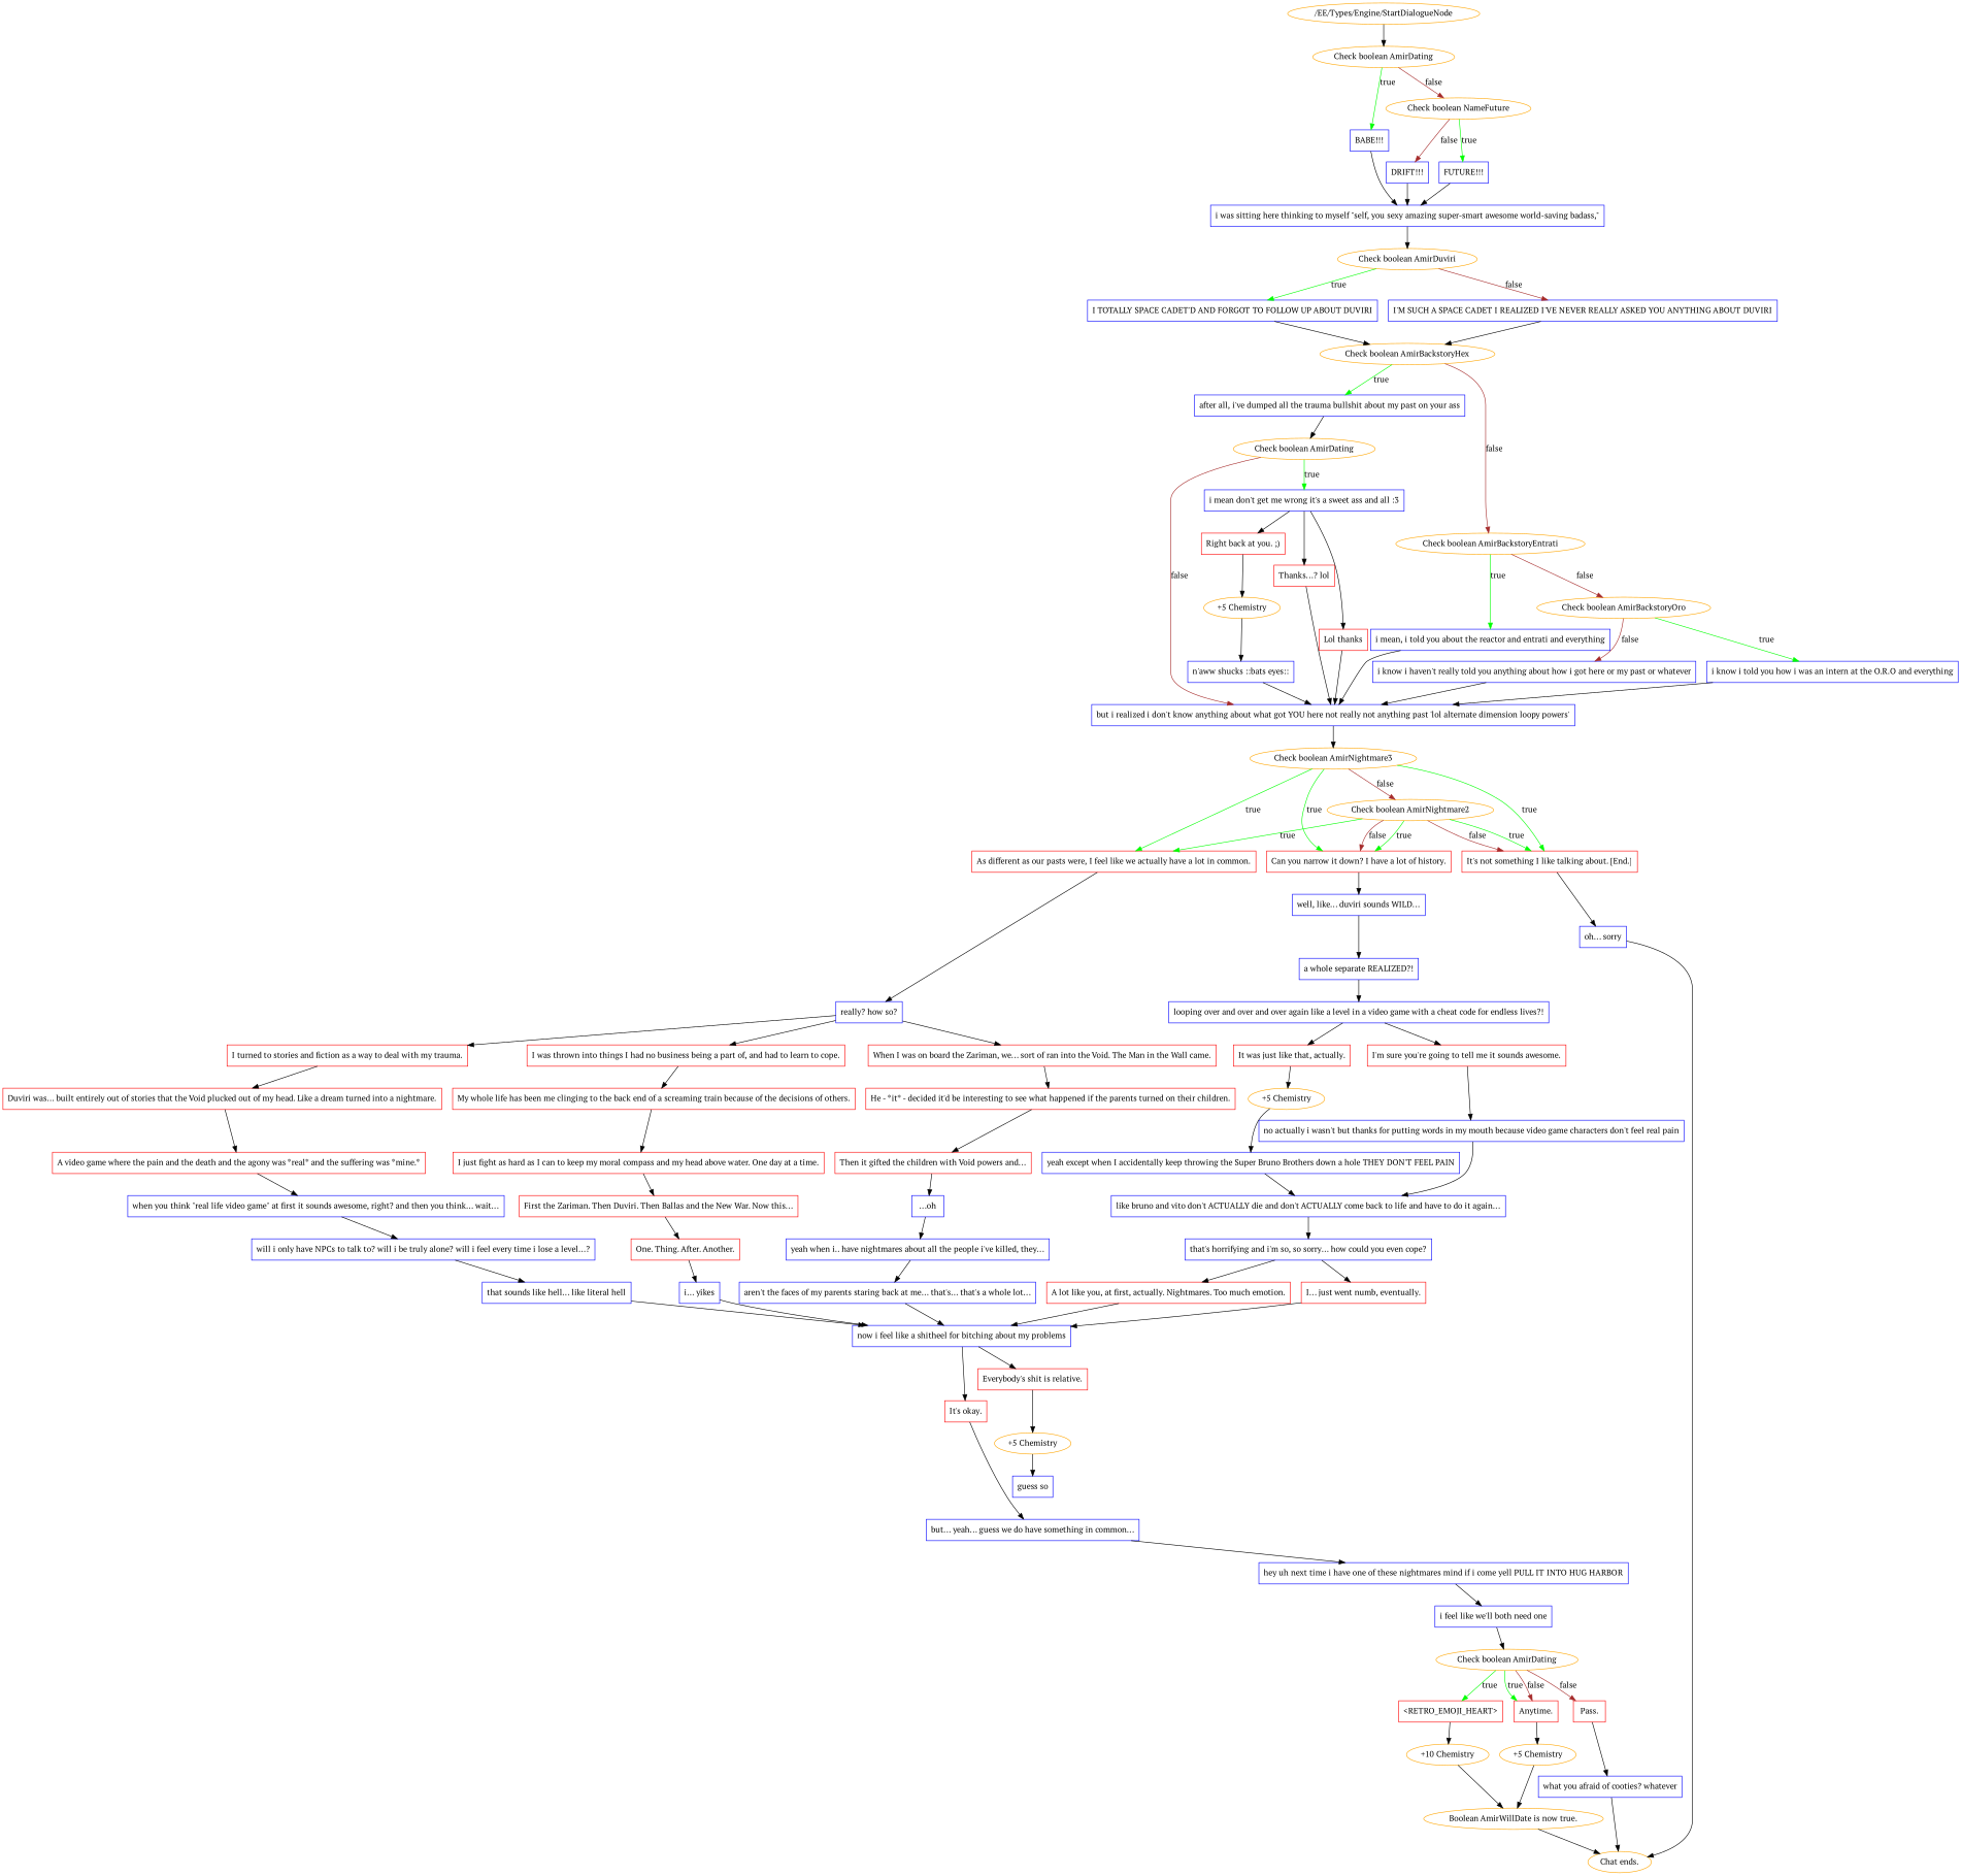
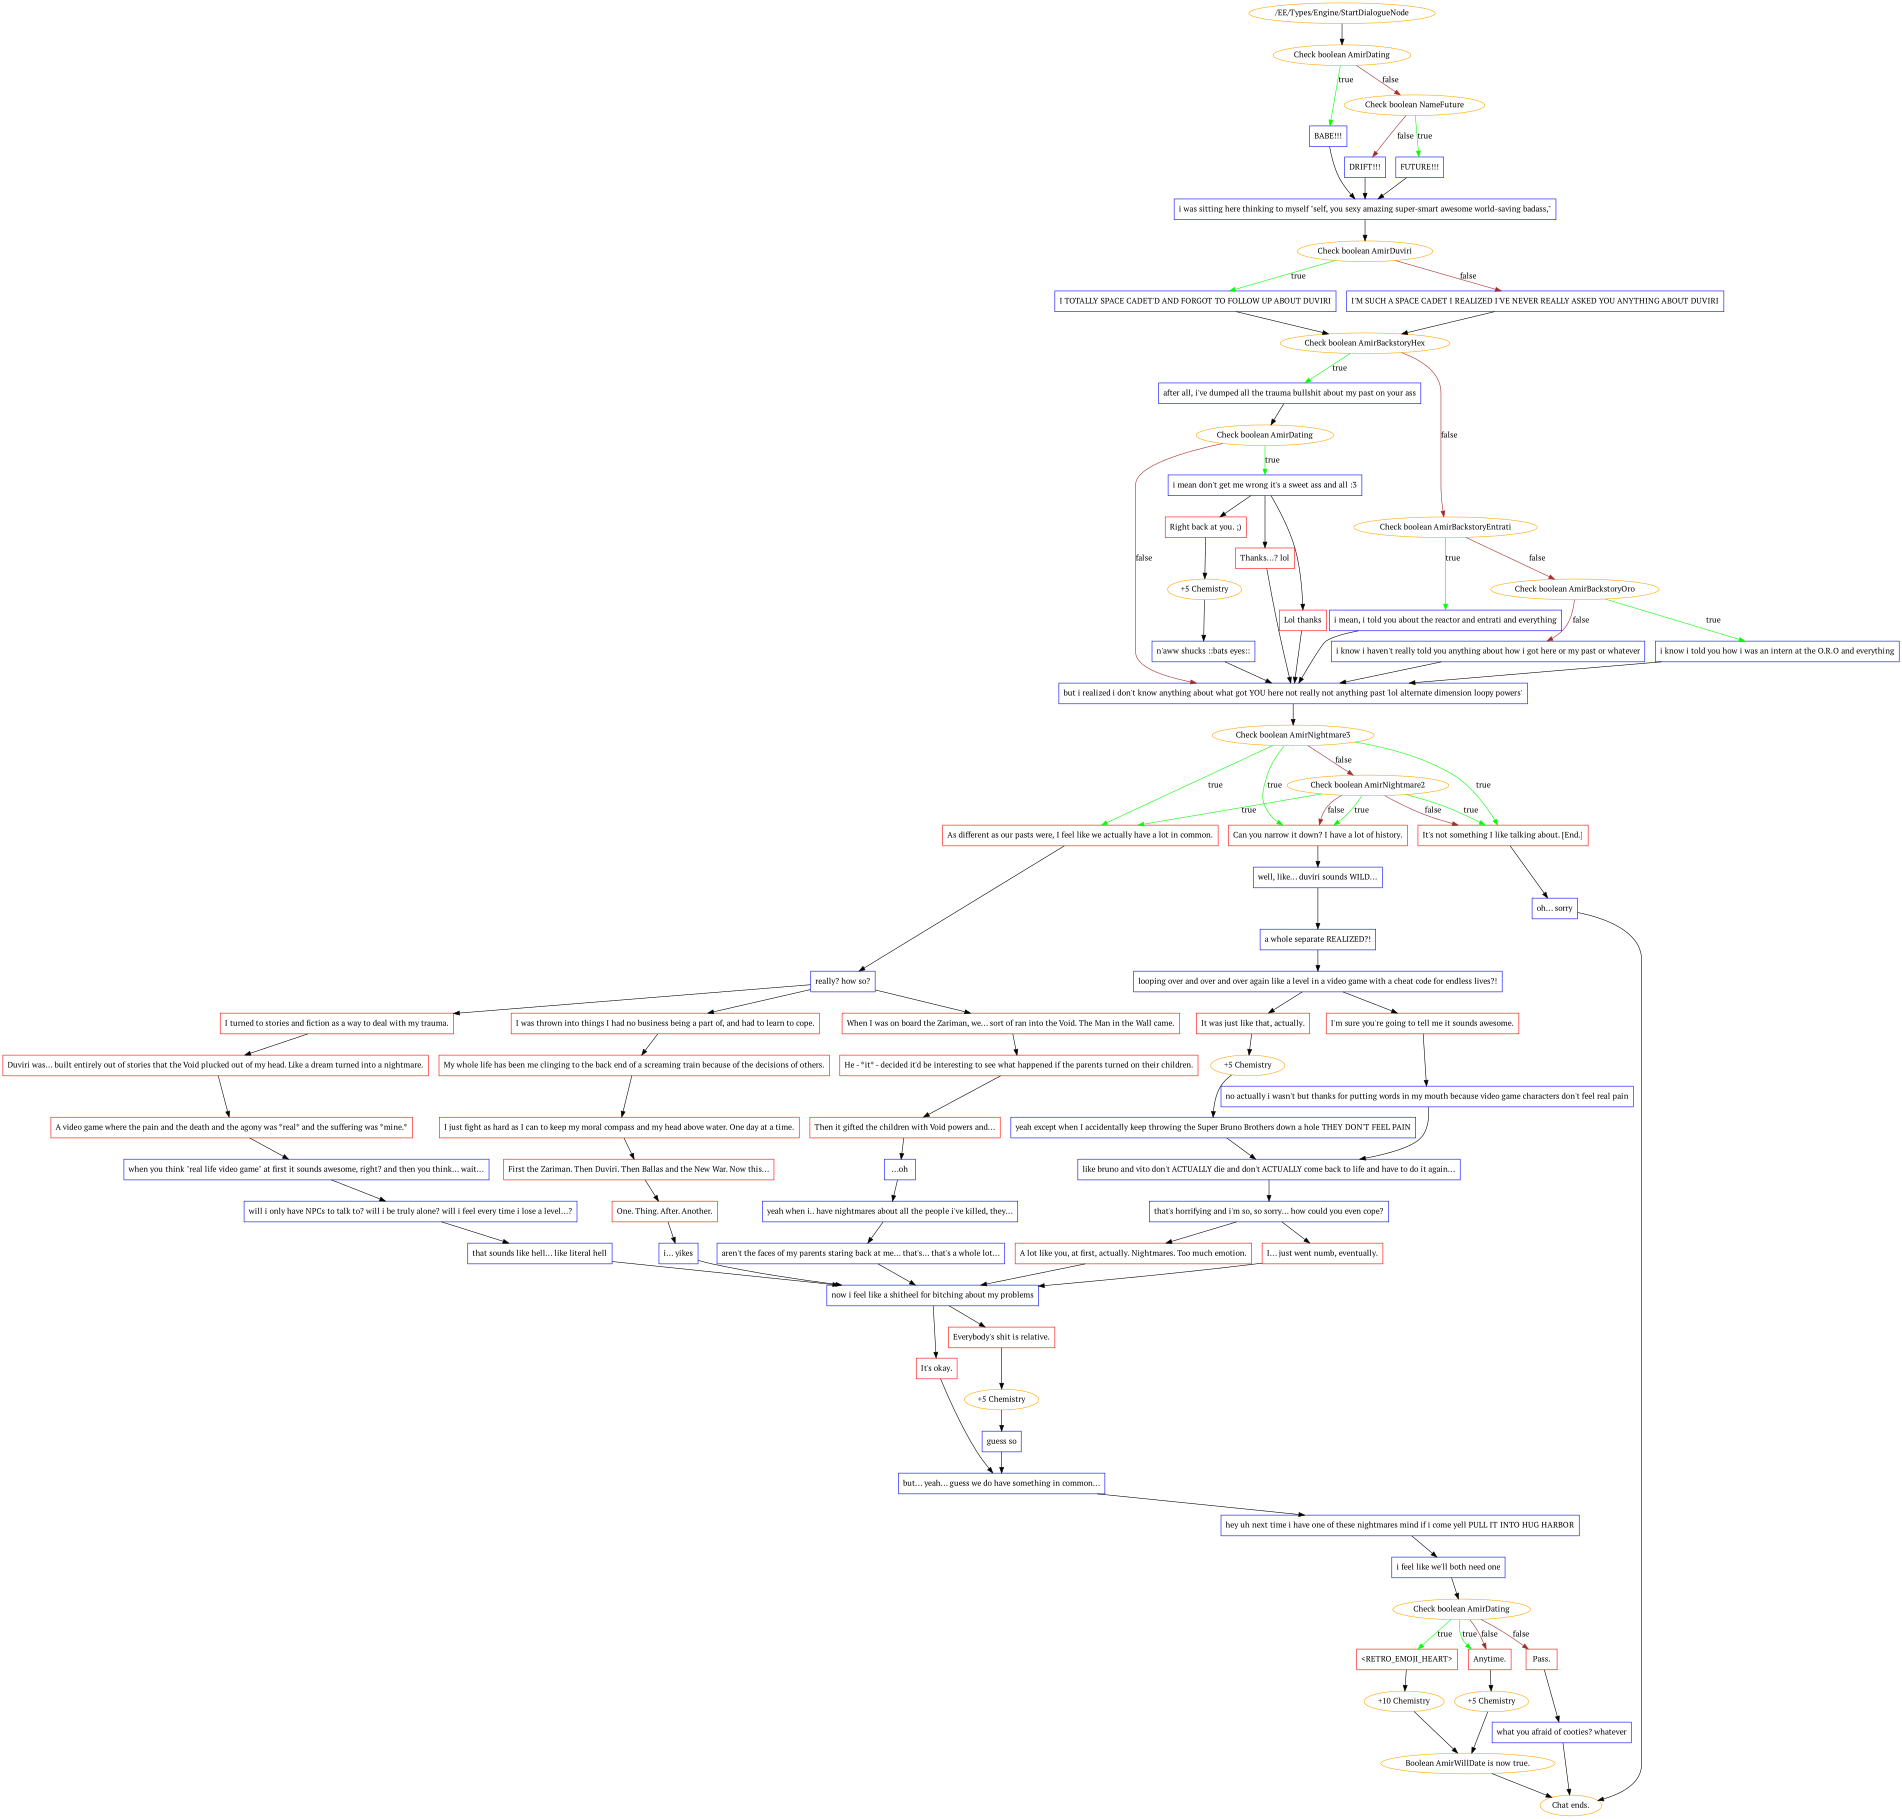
  digraph {
    fontname="PT Serif"
    node [color=blue fontname="PT Serif" shape=box]
    edge [fontname="PT Serif"]
    n1 [color=orange label="/EE/Types/Engine/StartDialogueNode" shape=""]
    n2 [color=orange label="Check boolean AmirDating" shape=""]
    n3 [label="BABE!!!"]
    n4 [color=orange label="Check boolean NameFuture" shape=""]
    n5 [label="i was sitting here thinking to myself \"self, you sexy amazing super-smart awesome world-saving badass,\""]
    n6 [label="FUTURE!!!"]
    n7 [label="DRIFT!!!"]
    n8 [color=orange label="Check boolean AmirDuviri" shape=""]
    n9 [label="I TOTALLY SPACE CADET'D AND FORGOT TO FOLLOW UP ABOUT DUVIRI"]
    n10 [label="I'M SUCH A SPACE CADET I REALIZED I'VE NEVER REALLY ASKED YOU ANYTHING ABOUT DUVIRI"]
    n11 [color=orange label="Check boolean AmirBackstoryHex" shape=""]
    n12 [label="after all, i've dumped all the trauma bullshit about my past on your ass"]
    n13 [color=orange label="Check boolean AmirBackstoryEntrati" shape=""]
    n14 [color=orange label="Check boolean AmirDating" shape=""]
    n15 [label="i mean, i told you about the reactor and entrati and everything"]
    n16 [color=orange label="Check boolean AmirBackstoryOro" shape=""]
    n17 [label="i mean don't get me wrong it's a sweet ass and all :3"]
    n18 [label="but i realized i don't know anything about what got YOU here not really not anything past 'lol alternate dimension loopy powers'"]
    n19 [label="i know i told you how i was an intern at the O.R.O and everything"]
    n20 [label="i know i haven't really told you anything about how i got here or my past or whatever"]
    n21 [color=red label="Thanks...? lol"]
    n22 [color=red label="Lol thanks"]
    n23 [color=red label="Right back at you. ;)"]
    n24 [color=orange label="Check boolean AmirNightmare3" shape=""]
    n25 [color=orange label="+5 Chemistry" shape=""]
    n26 [color=red label="As different as our pasts were, I feel like we actually have a lot in common."]
    n27 [color=red label="Can you narrow it down? I have a lot of history."]
    n28 [color=red label="It's not something I like talking about. [End.]"]
    n29 [color=orange label="Check boolean AmirNightmare2" shape=""]
    n30 [label="n'aww shucks ::bats eyes::"]
    n31 [label="really? how so?"]
    n32 [label="well, like... duviri sounds WILD..."]
    n33 [label="oh... sorry"]
    n34 [color=red label="I turned to stories and fiction as a way to deal with my trauma."]
    n35 [color=red label="I was thrown into things I had no business being a part of, and had to learn to cope."]
    n36 [color=red label="When I was on board the Zariman, we... sort of ran into the Void. The Man in the Wall came."]
    n37 [label="a whole separate REALIZED?!"]
    "Chat ends." [color=orange shape=""]
    n39 [color=red label="Duviri was... built entirely out of stories that the Void plucked out of my head. Like a dream turned into a nightmare."]
    n40 [color=red label="My whole life has been me clinging to the back end of a screaming train because of the decisions of others."]
    n41 [color=red label="He - *it* - decided it'd be interesting to see what happened if the parents turned on their children."]
    n42 [label="looping over and over and over again like a level in a video game with a cheat code for endless lives?!"]
    n43 [color=red label="A video game where the pain and the death and the agony was *real* and the suffering was *mine.*"]
    n44 [color=red label="I just fight as hard as I can to keep my moral compass and my head above water. One day at a time."]
    n45 [color=red label="Then it gifted the children with Void powers and..."]
    n46 [color=red label="I'm sure you're going to tell me it sounds awesome."]
    n47 [color=red label="It was just like that, actually."]
    n48 [label="when you think \"real life video game\" at first it sounds awesome, right? and then you think... wait..."]
    n49 [color=red label="First the Zariman. Then Duviri. Then Ballas and the New War. Now this..."]
    n50 [label="...oh"]
    n51 [label="no actually i wasn't but thanks for putting words in my mouth because video game characters don't feel real pain"]
    n52 [color=orange label="+5 Chemistry" shape=""]
    n53 [label="will i only have NPCs to talk to? will i be truly alone? will i feel every time i lose a level...?"]
    n54 [color=red label="One. Thing. After. Another."]
    n55 [label="yeah when i.. have nightmares about all the people i've killed, they..."]
    n56 [label="like bruno and vito don't ACTUALLY die and don't ACTUALLY come back to life and have to do it again..."]
    n57 [label="yeah except when I accidentally keep throwing the Super Bruno Brothers down a hole THEY DON'T FEEL PAIN"]
    n58 [label="that sounds like hell... like literal hell"]
    n59 [label="i... yikes"]
    n60 [label="aren't the faces of my parents staring back at me... that's... that's a whole lot..."]
    n61 [label="that's horrifying and i'm so, so sorry... how could you even cope?"]
    n62 [label="now i feel like a shitheel for bitching about my problems"]
    n63 [color=red label="A lot like you, at first, actually. Nightmares. Too much emotion."]
    n64 [color=red label="I... just went numb, eventually."]
    n65 [color=red label="It's okay."]
    n66 [color=red label="Everybody's shit is relative."]
    n67 [label="but... yeah... guess we do have something in common..."]
    n68 [color=orange label="+5 Chemistry" shape=""]
    n69 [label="hey uh next time i have one of these nightmares mind if i come yell PULL IT INTO HUG HARBOR"]
    n70 [label="guess so"]
    n71 [label="i feel like we'll both need one"]
    n72 [color=orange label="Check boolean AmirDating" shape=""]
    n73 [color=red label="<RETRO_EMOJI_HEART>"]
    n74 [color=red label="Anytime."]
    n75 [color=red label="Pass."]
    n76 [color=orange label="+10 Chemistry" shape=""]
    n77 [color=orange label="+5 Chemistry" shape=""]
    n78 [label="what you afraid of cooties? whatever"]
    n79 [color=orange label="Boolean AmirWillDate is now true." shape=""]
    n1 -> n2
    n2 -> n3 [color=green label=true]
    n2 -> n4 [color=brown label=false]
    n3 -> n5
    n4 -> n6 [color=green label=true]
    n4 -> n7 [color=brown label=false]
    n5 -> n8
    n6 -> n5
    n7 -> n5
    n8 -> n9 [color=green label=true]
    n8 -> n10 [color=brown label=false]
    n9 -> n11
    n10 -> n11
    n11 -> n12 [color=green label=true]
    n11 -> n13 [color=brown label=false]
    n12 -> n14
    n13 -> n15 [color=green label=true]
    n13 -> n16 [color=brown label=false]
    n14 -> n17 [color=green label=true]
    n14 -> n18 [color=brown label=false]
    n15 -> n18
    n16 -> n19 [color=green label=true]
    n16 -> n20 [color=brown label=false]
    n17 -> n21
    n17 -> n22
    n17 -> n23
    n18 -> n24
    n19 -> n18
    n20 -> n18
    n21 -> n18
    n22 -> n18
    n23 -> n25
    n24 -> n26 [color=green label=true]
    n24 -> n27 [color=green label=true]
    n24 -> n28 [color=green label=true]
    n24 -> n29 [color=brown label=false]
    n25 -> n30
    n26 -> n31
    n27 -> n32
    n28 -> n33
    n29 -> n26 [color=green label=true]
    n29 -> n27 [color=green label=true]
    n29 -> n27 [color=brown label=false]
    n29 -> n28 [color=green label=true]
    n29 -> n28 [color=brown label=false]
    n30 -> n18
    n31 -> n34
    n31 -> n35
    n31 -> n36
    n32 -> n37
    n33 -> "Chat ends."
    n34 -> n39
    n35 -> n40
    n36 -> n41
    n37 -> n42
    n39 -> n43
    n40 -> n44
    n41 -> n45
    n42 -> n46
    n42 -> n47
    n43 -> n48
    n44 -> n49
    n45 -> n50
    n46 -> n51
    n47 -> n52
    n48 -> n53
    n49 -> n54
    n50 -> n55
    n51 -> n56
    n52 -> n57
    n53 -> n58
    n54 -> n59
    n55 -> n60
    n56 -> n61
    n57 -> n56
    n58 -> n62
    n59 -> n62
    n60 -> n62
    n61 -> n63
    n61 -> n64
    n62 -> n65
    n62 -> n66
    n63 -> n62
    n64 -> n62
    n65 -> n67
    n66 -> n68
    n67 -> n69
    n68 -> n70
    n69 -> n71
+   n70 -> n67
    n71 -> n72
    n72 -> n73 [color=green label=true]
    n72 -> n74 [color=green label=true]
    n72 -> n74 [color=brown label=false]
    n72 -> n75 [color=brown label=false]
    n73 -> n76
    n74 -> n77
    n75 -> n78
    n76 -> n79
    n77 -> n79
    n78 -> "Chat ends."
    n79 -> "Chat ends."
  }
